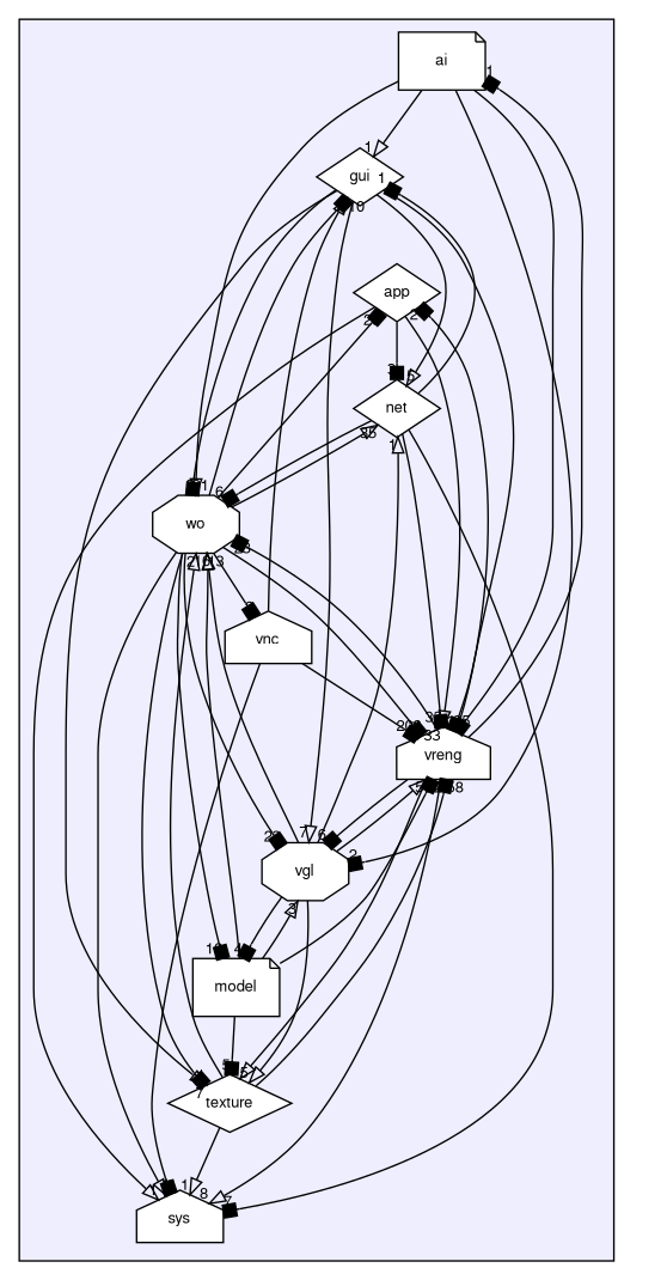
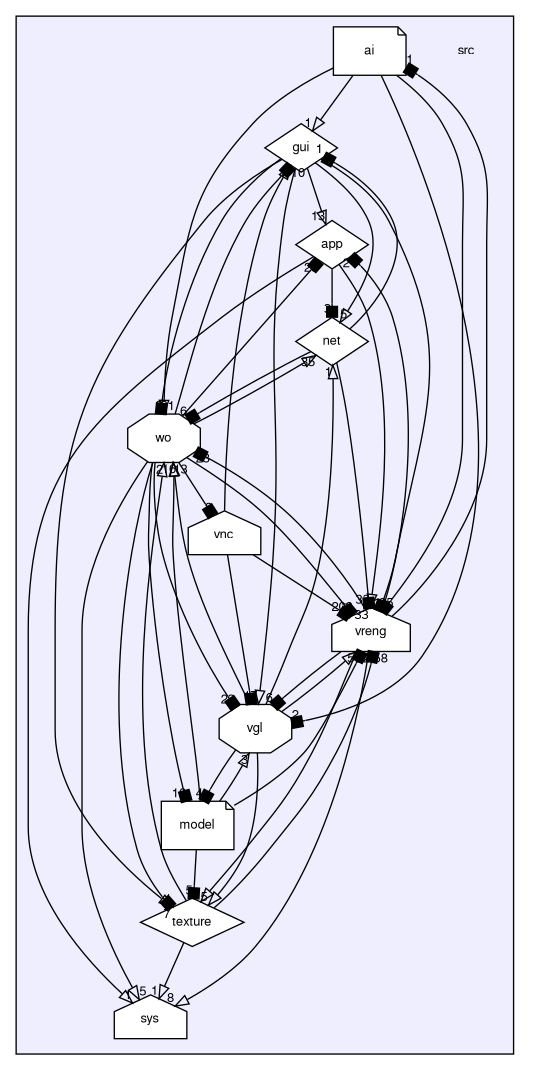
  digraph {
    compound=true
    node [fontname=FreeSans fontsize=10 shape=diamond color=black fillcolor=white style=filled]
    edge [arrowhead=box headlabel=1 labeldistance=1.5 labelfontname=FreeSans labelfontsize=10]
+   n1 [label=src shape=plaintext color="" fillcolor="" style=""]
    n2 [label=ai shape=note]
    n3 [label=app]
    n4 [label=gui]
    n5 [label=model shape=note]
    n6 [label=net]
    n7 [label=sys shape=house]
    n8 [label=texture]
    n9 [label=vgl shape=octagon]
    n10 [label=vnc shape=house]
    n11 [label=vreng shape=house]
    n12 [label=wo shape=octagon]
    subgraph cluster_1 {
      bgcolor="#eeeeff"
      pencolor=black
+     n1
      n2
      n3
      n4
      n5
      n6
      n7
      n8
      n9
      n10
      n11
      n12
    }
    n2 -> n4 [arrowhead=onormal]
    n2 -> n9 [headlabel=2]
    n2 -> n11 [headlabel=3]
    n2 -> n12 [arrowhead=onormal headlabel=3]
    n3 -> n6 [headlabel=3]
    n3 -> n7 [arrowhead=onormal]
    n3 -> n11 [arrowhead=onormal headlabel=33]
+   n4 -> n3 [arrowhead=onormal headlabel=13]
    n4 -> n6 [arrowhead=onormal headlabel=5]
    n4 -> n8 [arrowhead=onormal]
    n4 -> n9 [arrowhead=onormal headlabel=7]
    n4 -> n11 [headlabel=35]
    n4 -> n12 [headlabel=31]
    n5 -> n8 [headlabel=5]
    n5 -> n9 [arrowhead=onormal headlabel=3]
    n5 -> n11 [headlabel=59]
    n5 -> n12 [arrowhead=onormal headlabel=13]
    n6 -> n4
-   n6 -> n7 [headlabel=7]
    n6 -> n11 [headlabel=33]
    n6 -> n12 [headlabel=6]
    n8 -> n7 [arrowhead=onormal]
    n8 -> n11 [headlabel=58]
    n8 -> n12 [arrowhead=onormal headlabel=2]
    n9 -> n5 [headlabel=4]
    n9 -> n6 [arrowhead=onormal]
    n9 -> n8 [arrowhead=onormal headlabel=5]
    n9 -> n11 [arrowhead=onormal headlabel=32]
    n9 -> n12 [arrowhead=onormal headlabel=16]
    n10 -> n4 [arrowhead=onormal headlabel=2]
-   n10 -> n7
+   n10 -> n9
    n10 -> n11 [headlabel=7]
    n11 -> n2
    n11 -> n3 [headlabel=2]
    n11 -> n7 [arrowhead=onormal headlabel=8]
    n11 -> n8 [arrowhead=onormal headlabel=2]
    n11 -> n9 [headlabel=6]
    n11 -> n12 [headlabel=23]
    n12 -> n3 [headlabel=23]
    n12 -> n4 [headlabel=10]
    n12 -> n5 [headlabel=16]
    n12 -> n6 [arrowhead=onormal headlabel=35]
    n12 -> n7 [arrowhead=onormal headlabel=5]
    n12 -> n8 [headlabel=7]
    n12 -> n9 [headlabel=23]
    n12 -> n10 [headlabel=2]
    n12 -> n11 [headlabel=208]
  }
